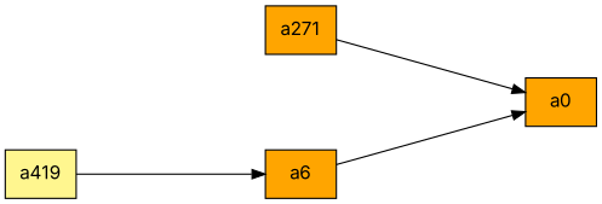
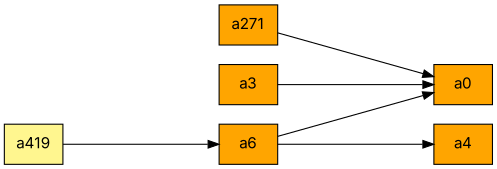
  digraph {
    fontname=Inter
    rankdir=LR
    ranksep=2.0
    node [fillcolor=orange fontname=Inter shape=record style=filled]
    edge [fontname=Inter]
    n1 [fillcolor=khaki1 label="{a419}"]
    n2 [label="{a6}"]
    n3 [label="{a0}"]
+   n4 [label="{a4}"]
    n5 [label="{a271}"]
+   n6 [label="{a3}"]
    n1 -> n2
    n2 -> n3
+   n2 -> n4
    n5 -> n3
+   n6 -> n3
  }
